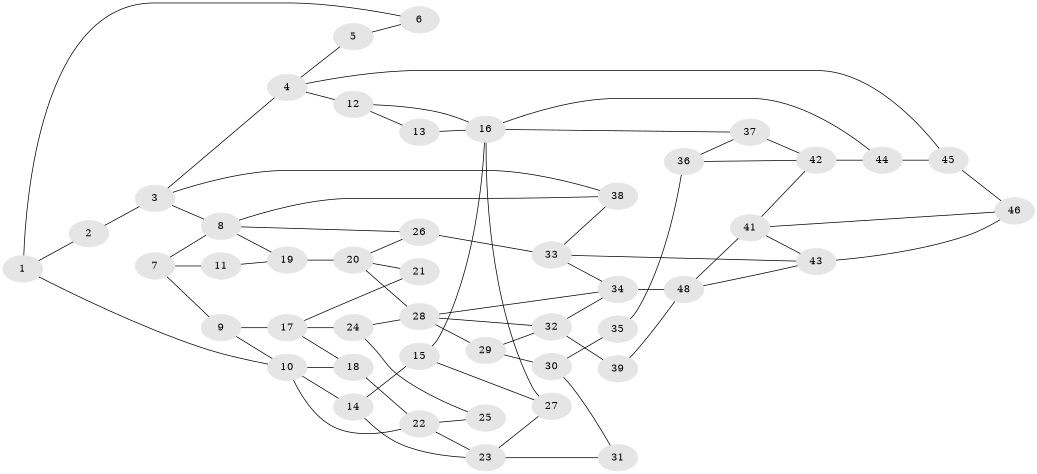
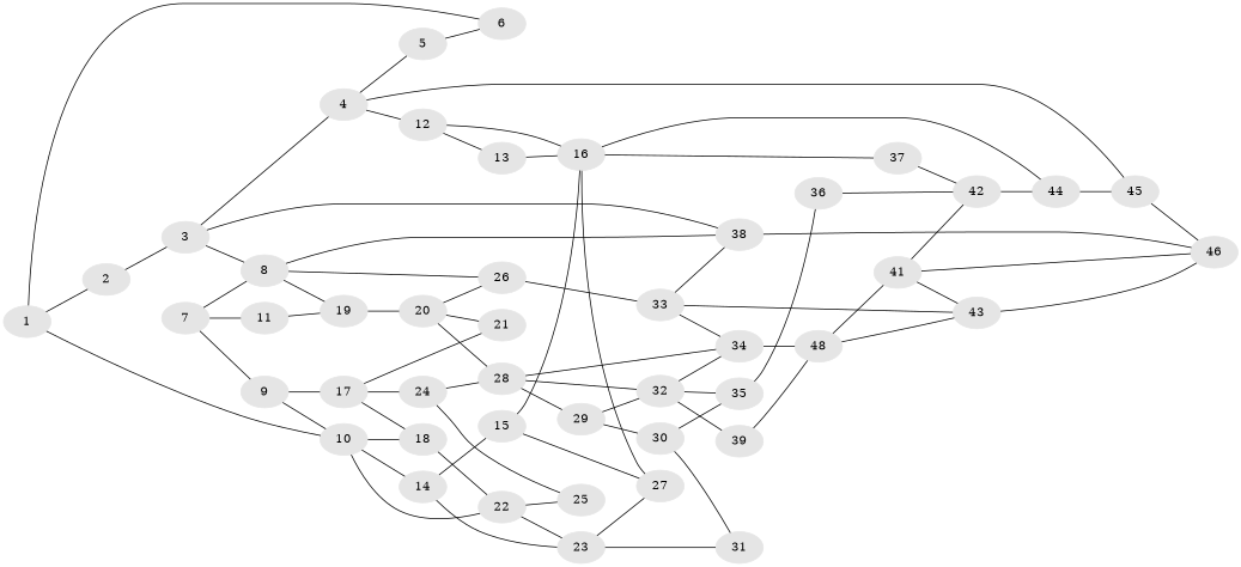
  graph {
    rankdir=LR
    node [color=gray90 style=filled]
    edge [weight=1.0]
    1
    2
    6
    10
    3
    14
    18
    22
    4
    8
    38
    5
    12
    45
    19
    26
    46
    13
    16
    7
    9
    11
    17
    20
    33
    21
    24
    15
    23
    25
    27
    37
    44
    31
    42
    28
    29
    32
    34
    43
    30
    35
    39
    n44 [label=48]
    36
    41
    1 -- 2
    1 -- 6
    1 -- 10 [weight=2.0]
    2 -- 3
    10 -- 14
    10 -- 18
    10 -- 22
    3 -- 4
    3 -- 8
    3 -- 38
    14 -- 15
    14 -- 23
    18 -- 22
    22 -- 23 [weight=2.0]
    22 -- 25 [weight=2.0]
    4 -- 5
    4 -- 12
    4 -- 45
    8 -- 38
    8 -- 19
    8 -- 26 [weight=2.0]
+   38 -- 46
    5 -- 6
    12 -- 13
    12 -- 16
    45 -- 46
    19 -- 20
    26 -- 33
    13 -- 16
    16 -- 27
    16 -- 37
    16 -- 44
    7 -- 8
    7 -- 9
    7 -- 11 [weight=2.0]
    9 -- 10
    9 -- 17
    11 -- 19
    17 -- 18
    17 -- 21
    17 -- 24
    20 -- 26
    20 -- 21 [weight=2.0]
    20 -- 28
    33 -- 38
    33 -- 34
    33 -- 43 [weight=2.0]
    24 -- 25
    24 -- 28
    15 -- 16
    15 -- 27
    23 -- 27
    23 -- 31 [weight=2.0]
    37 -- 42
    44 -- 45 [weight=2.0]
    42 -- 44 [weight=2.0]
    28 -- 29
    28 -- 32
    28 -- 34
    29 -- 32
    29 -- 30
    32 -- 34
+   32 -- 35
    32 -- 39 [weight=2.0]
    34 -- n44
    43 -- 46
    30 -- 31
    30 -- 35
    35 -- 36
    39 -- n44
    n44 -- 43 [weight=2.0]
    n44 -- 41
-   36 -- 37
    36 -- 42
    41 -- 46
    41 -- 42 [weight=2.0]
    41 -- 43
  }
